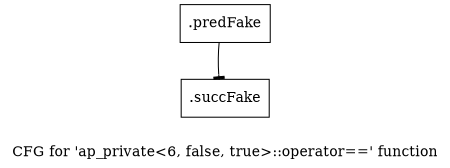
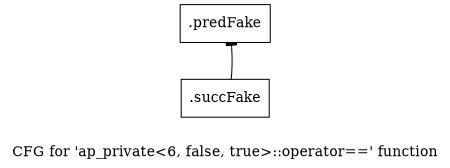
  digraph {
    label="CFG for 'ap_private\<6, false, true\>::operator==' function"
    node [shape=record]
    n1 [label="{.predFake}"]
    n2 [filename="/mnt/xilinx/Vitis_HLS/2021.2/include/etc/ap_private.h" label="{.succFake}" linenumber=1773]
-   n1 -> n2 [execusionnum=0 filename="/mnt/xilinx/Vitis_HLS/2021.2/include/etc/ap_private.h" arrowhead=tee]
+   n2 -> n1 [execusionnum=0 filename="/mnt/xilinx/Vitis_HLS/2021.2/include/etc/ap_private.h" arrowhead=tee]
  }
